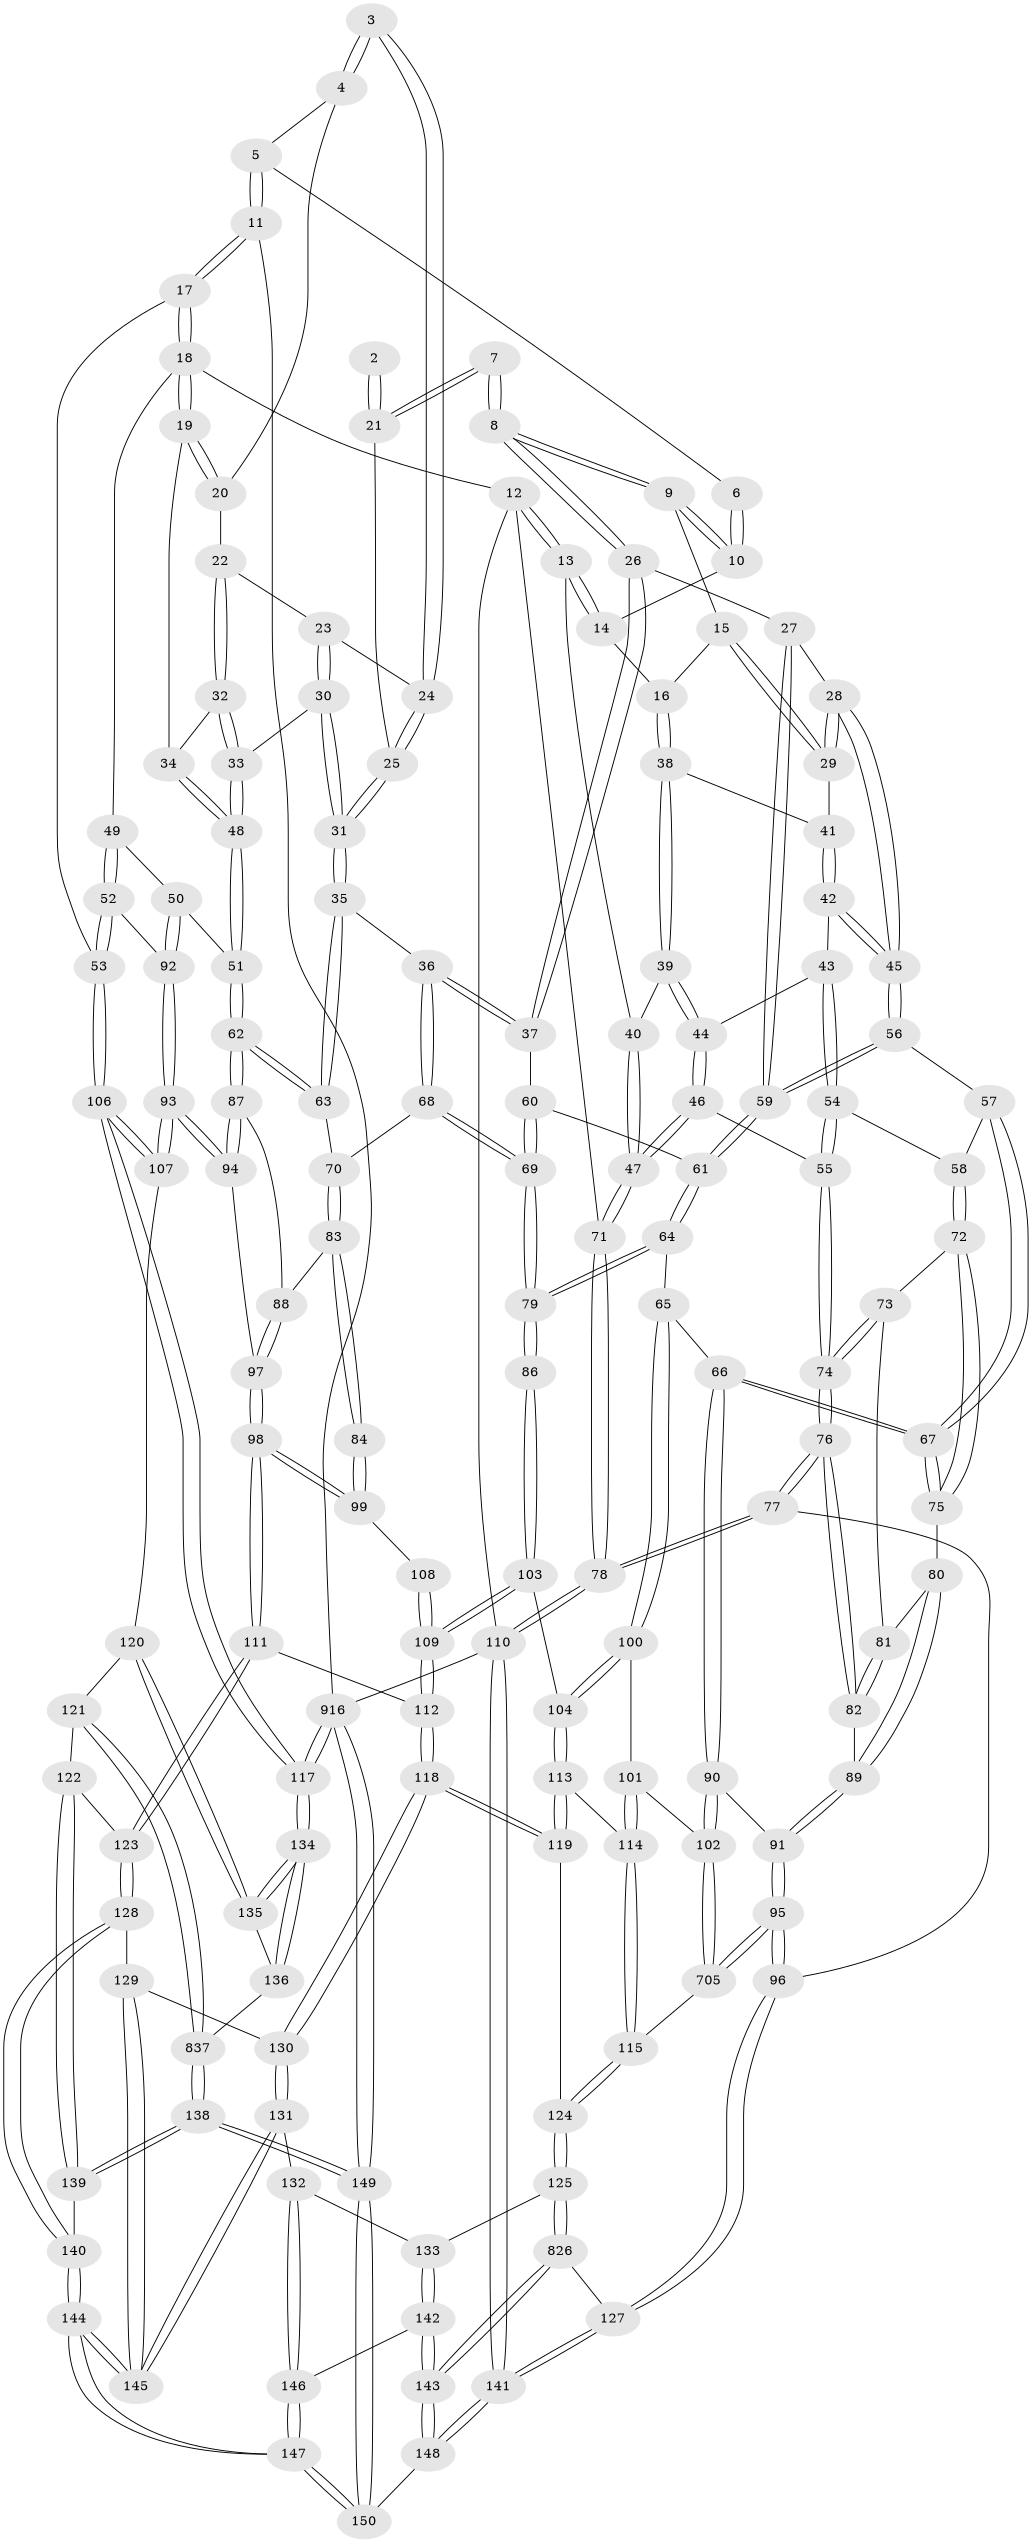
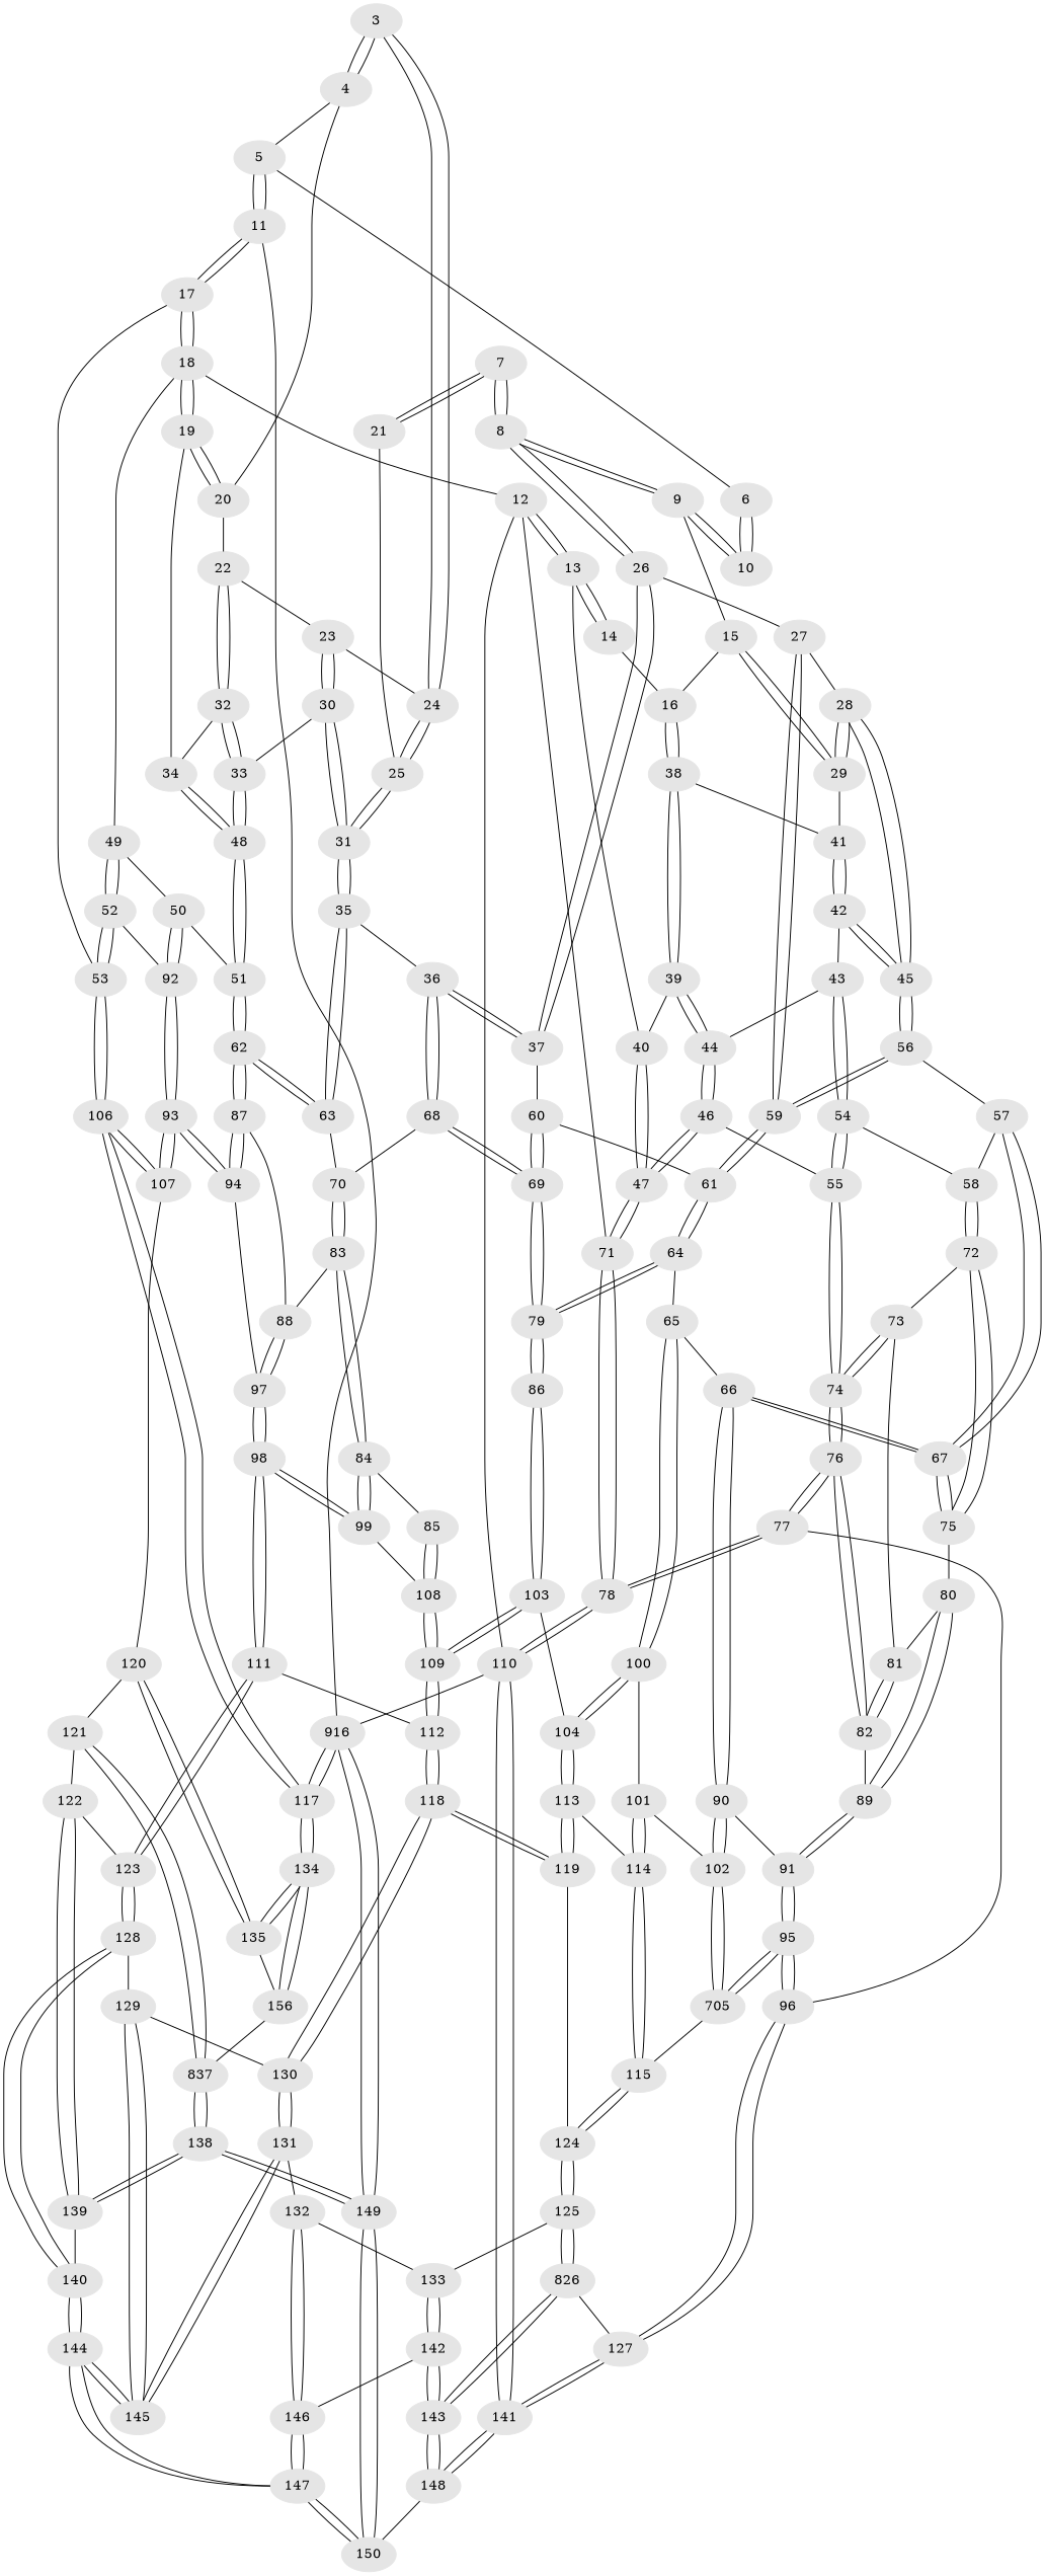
  graph {
    node [color=gray90 style=filled]
-   2
    21
    7
    8
    3
    4
    24
    25
    5
    20
    6
    11
    22
    10
    17
    n16 [label=916]
    14
    9
    26
    15
    27
    37
    16
    29
    12
    13
    71
    110
    18
    53
    117
    149
    40
    78
    141
    47
    38
    41
    39
    19
    49
    106
    34
    50
    52
    48
    23
    32
    31
    30
    33
    35
    28
    59
    60
    45
    61
    56
    42
    36
    63
    51
    68
    70
    69
    44
    46
    43
    54
    55
    58
    57
    74
    62
    92
    93
    87
    107
    72
    76
    67
    75
    73
    64
    79
    65
    88
    94
    83
    66
    100
    86
    90
    101
    104
    91
    102
    80
    84
    81
    82
    77
    89
    96
    127
    103
+   85
    99
    97
    108
    109
    98
    95
    n114 [label=705]
    120
    115
    111
    112
    123
    114
    113
    119
    124
    134
    121
    135
    118
    148
    128
    130
    125
    150
-   136
+   136 [label=156]
    131
    122
    n136 [label=837]
    139
    138
    140
    129
    n141 [label=826]
    133
    143
    142
    145
    144
    132
    146
    147
-   2 -- 21
-   2 -- 21
    21 -- 25
    7 -- 21
    7 -- 21
    7 -- 8
    7 -- 8
    8 -- 9
    8 -- 9
    8 -- 26
    8 -- 26
    3 -- 4
    3 -- 4
    3 -- 24
    3 -- 24
    4 -- 5
    4 -- 20
    24 -- 25
    24 -- 25
    25 -- 31
    25 -- 31
    5 -- 6
    5 -- 11
    5 -- 11
    20 -- 22
    6 -- 10
    6 -- 10
    11 -- 17
    11 -- 17
    11 -- n16
    22 -- 23
    22 -- 32
    22 -- 32
-   10 -- 14
    17 -- 18
    17 -- 18
    17 -- 53
    n16 -- 117
    n16 -- 117
    n16 -- 149
    n16 -- 149
    14 -- 16
    9 -- 10
    9 -- 10
    9 -- 15
    26 -- 27
    26 -- 37
    26 -- 37
    15 -- 16
    15 -- 29
    15 -- 29
    27 -- 28
    27 -- 59
    27 -- 59
    37 -- 60
    16 -- 38
    16 -- 38
    29 -- 41
    12 -- 13
    12 -- 13
    12 -- 71
    12 -- 110
    13 -- 14
    13 -- 14
    13 -- 40
    71 -- 78
    71 -- 78
    110 -- n16
    110 -- 141
    110 -- 141
    18 -- 12
    18 -- 19
    18 -- 19
    18 -- 49
    53 -- 106
    53 -- 106
    117 -- 134
    117 -- 134
    149 -- 150
    149 -- 150
    40 -- 47
    40 -- 47
    78 -- 110
    78 -- 110
    141 -- 148
    141 -- 148
    47 -- 71
    47 -- 71
    38 -- 41
    38 -- 39
    38 -- 39
    41 -- 42
    41 -- 42
    39 -- 40
    39 -- 44
    39 -- 44
    19 -- 20
    19 -- 20
    19 -- 34
    49 -- 50
    49 -- 52
    49 -- 52
    106 -- 117
    106 -- 117
    106 -- 107
    106 -- 107
    34 -- 48
    34 -- 48
    50 -- 51
    50 -- 92
    50 -- 92
    52 -- 53
    52 -- 53
    52 -- 92
    48 -- 51
    48 -- 51
    23 -- 24
    23 -- 30
    23 -- 30
    32 -- 34
    32 -- 33
    32 -- 33
    31 -- 35
    31 -- 35
    30 -- 31
    30 -- 31
    30 -- 33
    33 -- 48
    33 -- 48
    35 -- 36
    35 -- 63
    35 -- 63
    28 -- 29
    28 -- 29
    28 -- 45
    28 -- 45
    59 -- 61
    59 -- 61
    60 -- 61
    60 -- 69
    60 -- 69
    45 -- 56
    45 -- 56
    61 -- 64
    61 -- 64
    56 -- 59
    56 -- 59
    56 -- 57
    42 -- 45
    42 -- 45
    42 -- 43
    36 -- 37
    36 -- 37
    36 -- 68
    36 -- 68
    63 -- 70
    51 -- 62
    51 -- 62
    68 -- 70
    68 -- 69
    68 -- 69
    70 -- 83
    70 -- 83
    69 -- 79
    69 -- 79
    44 -- 46
    44 -- 46
    46 -- 47
    46 -- 47
    46 -- 55
    43 -- 44
    43 -- 54
    43 -- 54
    54 -- 55
    54 -- 55
    54 -- 58
    55 -- 74
    55 -- 74
    58 -- 72
    58 -- 72
    57 -- 58
    57 -- 67
    57 -- 67
    74 -- 76
    74 -- 76
    62 -- 63
    62 -- 63
    62 -- 87
    62 -- 87
    92 -- 93
    92 -- 93
    93 -- 107
    93 -- 107
    93 -- 94
    93 -- 94
    87 -- 88
    87 -- 94
    87 -- 94
    107 -- 120
    72 -- 75
    72 -- 75
    72 -- 73
    76 -- 82
    76 -- 82
    76 -- 77
    76 -- 77
    67 -- 75
    67 -- 75
    75 -- 80
    73 -- 74
    73 -- 74
    73 -- 81
    64 -- 79
    64 -- 79
    64 -- 65
    79 -- 86
    79 -- 86
    65 -- 66
    65 -- 100
    65 -- 100
    88 -- 97
    88 -- 97
    94 -- 97
    83 -- 88
    83 -- 84
    83 -- 84
    66 -- 67
    66 -- 67
    66 -- 90
    66 -- 90
    100 -- 101
    100 -- 104
    100 -- 104
    86 -- 103
    86 -- 103
    90 -- 91
    90 -- 102
    90 -- 102
    101 -- 102
    101 -- 114
    101 -- 114
    104 -- 113
    104 -- 113
    91 -- 95
    91 -- 95
    102 -- n114
    102 -- n114
    80 -- 81
    80 -- 89
    80 -- 89
+   84 -- 85
    84 -- 99
    84 -- 99
    81 -- 82
    81 -- 82
    82 -- 89
    77 -- 78
    77 -- 78
    77 -- 96
    89 -- 91
    89 -- 91
    96 -- 127
    96 -- 127
    127 -- 141
    127 -- 141
    103 -- 104
    103 -- 109
    103 -- 109
+   85 -- 108
+   85 -- 108
    99 -- 108
    97 -- 98
    97 -- 98
    108 -- 109
    108 -- 109
    109 -- 112
    109 -- 112
    98 -- 99
    98 -- 99
    98 -- 111
    98 -- 111
    95 -- 96
    95 -- 96
    95 -- n114
    95 -- n114
    n114 -- 115
    120 -- 121
    120 -- 135
    120 -- 135
    115 -- 124
    115 -- 124
    111 -- 112
    111 -- 123
    111 -- 123
    112 -- 118
    112 -- 118
    123 -- 128
    123 -- 128
    114 -- 115
    114 -- 115
    113 -- 114
    113 -- 119
    113 -- 119
    119 -- 124
    124 -- 125
    124 -- 125
    134 -- 135
    134 -- 135
    134 -- 136
    134 -- 136
    121 -- 122
    121 -- n136
    121 -- n136
    135 -- 136
    118 -- 119
    118 -- 119
    118 -- 130
    118 -- 130
    148 -- 150
    128 -- 140
    128 -- 140
    128 -- 129
    130 -- 131
    130 -- 131
    125 -- n141
    125 -- n141
    125 -- 133
    136 -- n136
    131 -- 145
    131 -- 145
    131 -- 132
    122 -- 123
    122 -- 139
    122 -- 139
    n136 -- 138
    n136 -- 138
    139 -- 140
    138 -- 149
    138 -- 149
    138 -- 139
    138 -- 139
    140 -- 144
    140 -- 144
    129 -- 130
    129 -- 145
    129 -- 145
    n141 -- 127
    n141 -- 143
    n141 -- 143
    133 -- 142
    133 -- 142
    143 -- 148
    143 -- 148
    142 -- 143
    142 -- 143
    142 -- 146
    144 -- 145
    144 -- 145
    144 -- 147
    144 -- 147
    132 -- 133
    132 -- 146
    132 -- 146
    146 -- 147
    146 -- 147
    147 -- 150
    147 -- 150
  }
